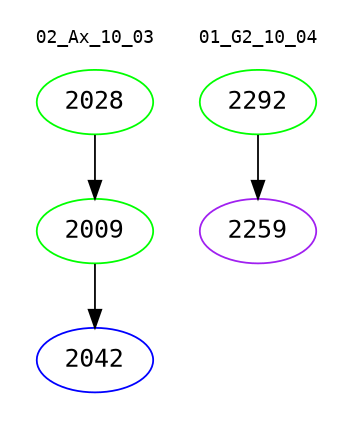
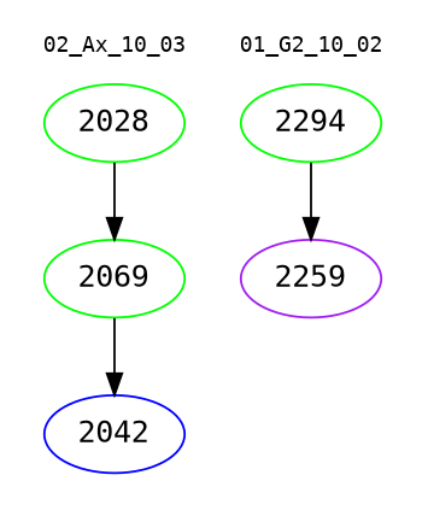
  digraph {
    fontname="DejaVu Sans Mono"
    node [color=green fontname="DejaVu Sans Mono"]
    edge [color=black fontname="DejaVu Sans Mono"]
    n1 [label=2028]
-   n2 [label=2009]
+   n2 [label=2069]
    n3 [color=blue label=2042]
-   n4 [label=2292]
+   n4 [label=2294]
    n5 [color=purple label=2259]
    subgraph cluster_1 {
      color=white
      fontsize=10
      label="02_Ax_10_03"
      n1
      n2
      n3
    }
    subgraph cluster_2 {
      color=white
      fontsize=10
-     label="01_G2_10_04"
+     label="01_G2_10_02"
      n4
      n5
    }
    n1 -> n2
    n2 -> n3
    n4 -> n5
  }
